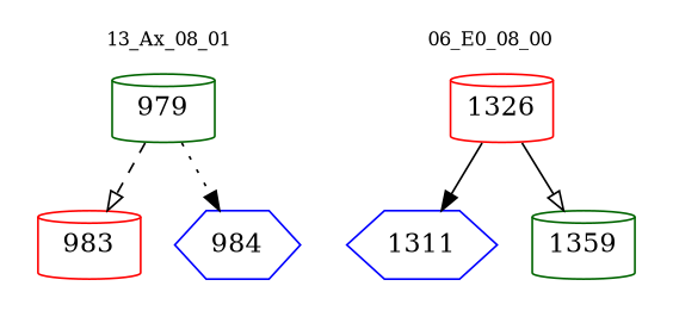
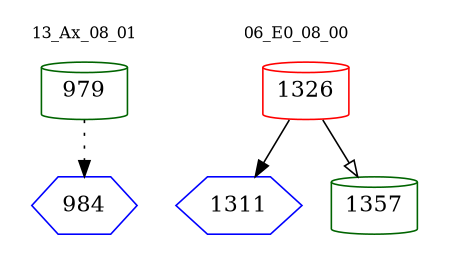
  digraph {
    node [color=darkgreen shape=cylinder]
    edge [arrowhead=onormal color=black style=solid]
    n1 [label=979]
-   n2 [color=red label=983]
    n3 [color=blue label=984 shape=hexagon]
    n4 [color=red label=1326]
    n5 [color=blue label=1311 shape=hexagon]
-   n6 [label=1359]
+   n6 [label=1357]
    subgraph cluster_1 {
      color=white
      fontsize=10
      label="13_Ax_08_01"
      n1
-     n2
      n3
    }
    subgraph cluster_2 {
      color=white
      fontsize=10
      label="06_E0_08_00"
      n4
      n5
      n6
    }
-   n1 -> n2 [style=dashed]
    n1 -> n3 [arrowhead=normal style=dotted]
    n4 -> n5 [arrowhead=normal]
    n4 -> n6
  }
